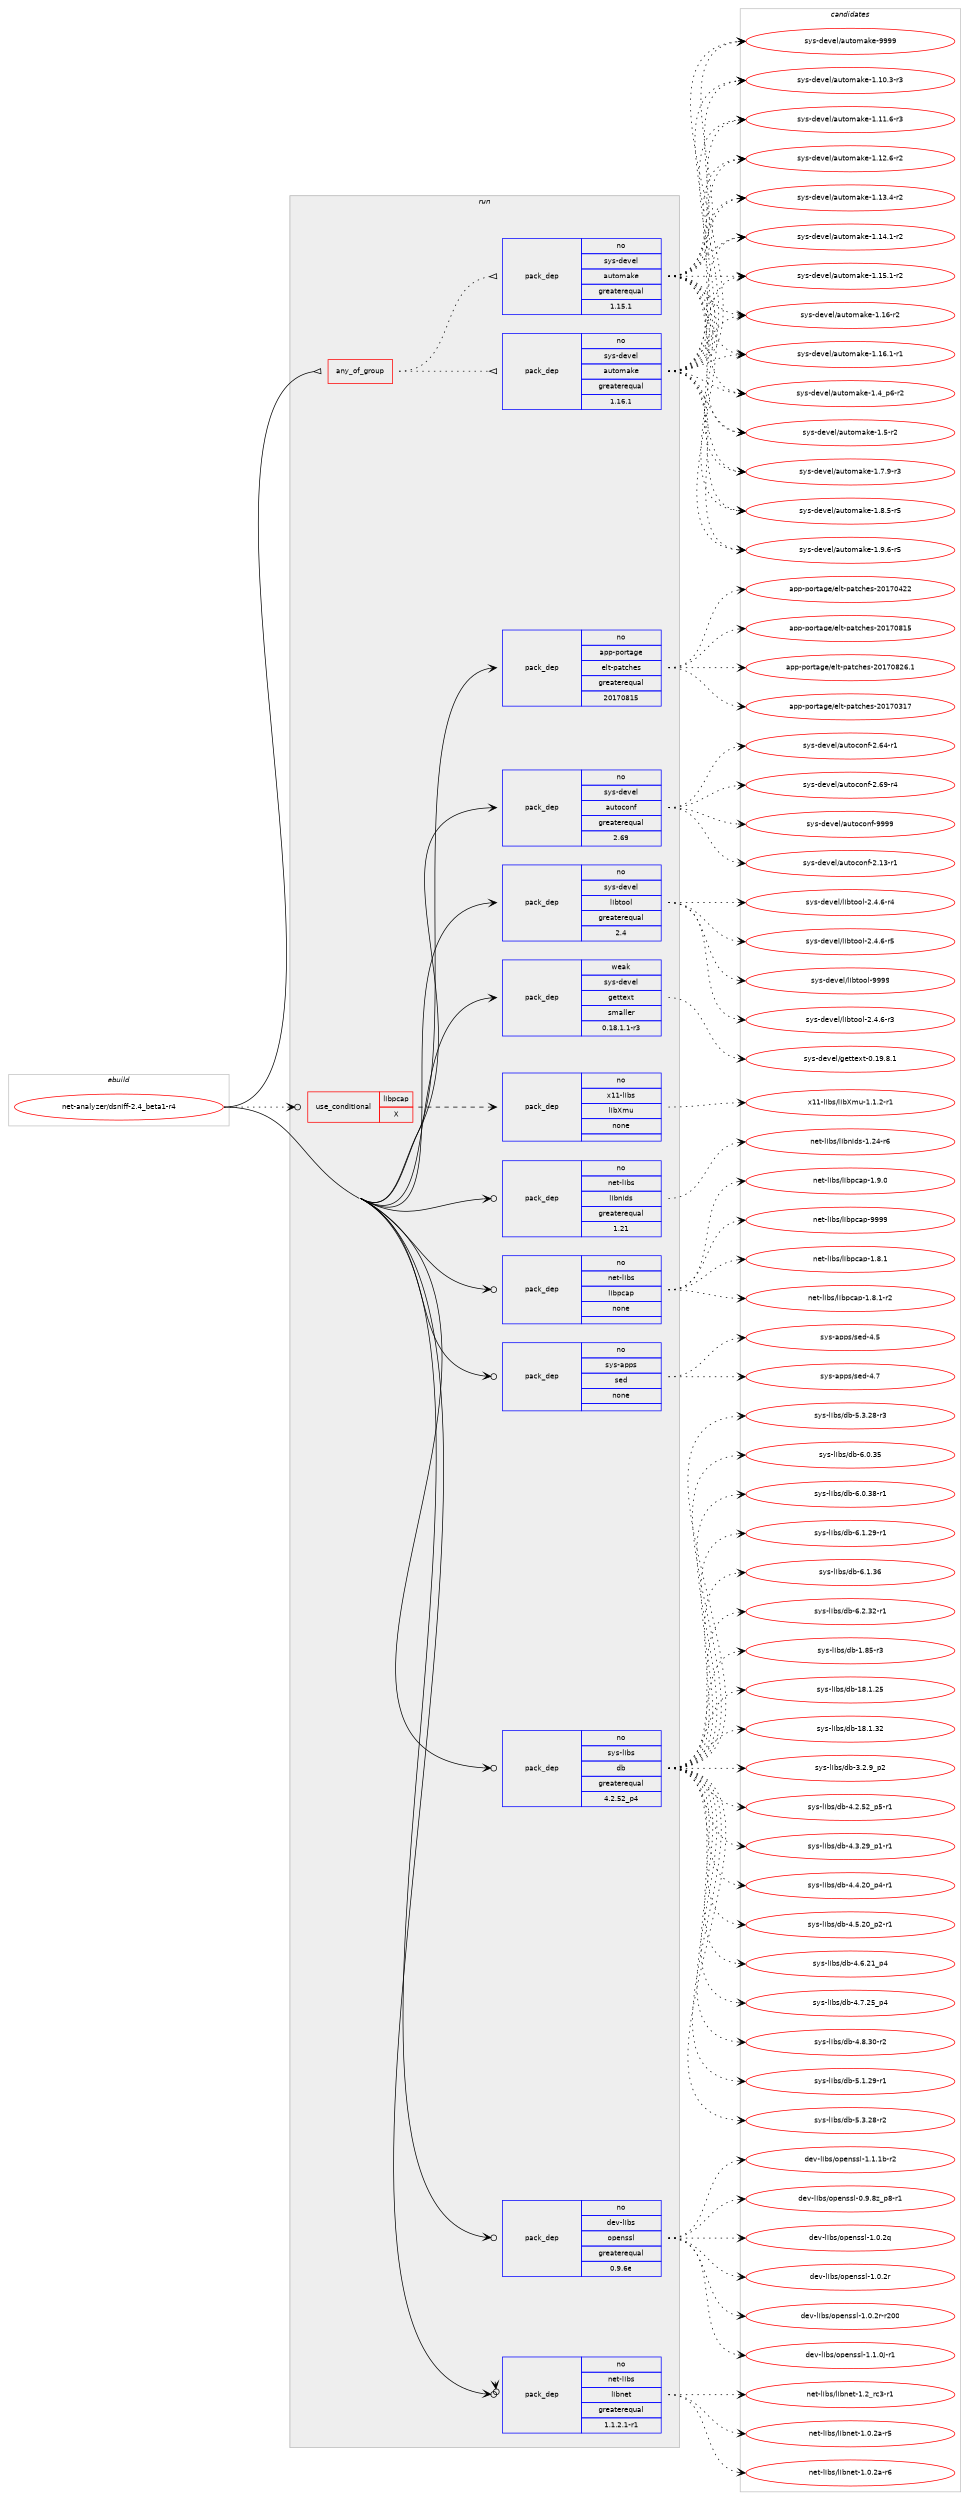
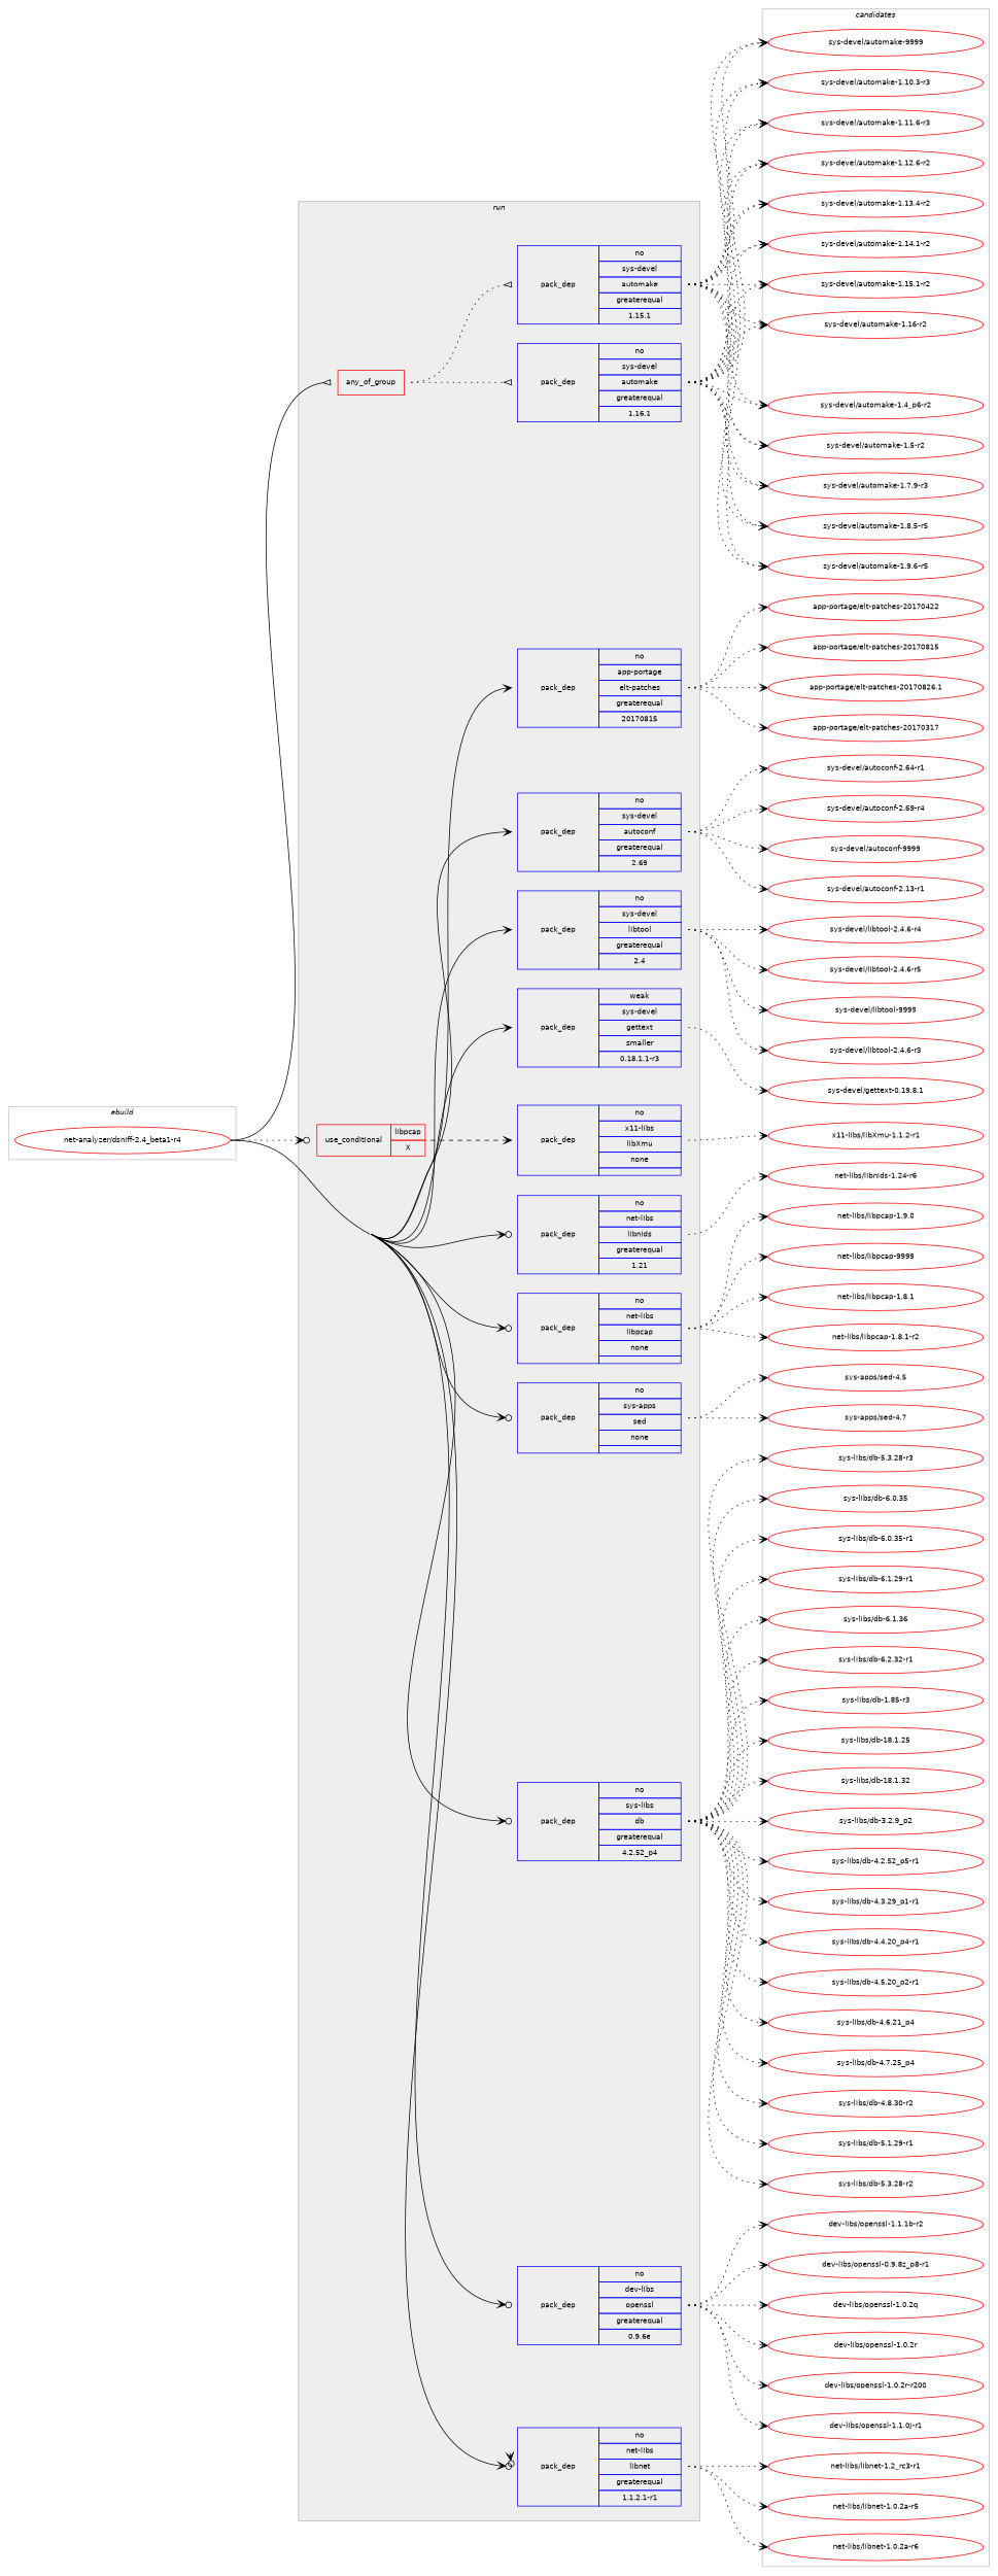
  digraph {
    compound=true
    concentrate=true
    fontname=Helvetica
    fontsize=10
    newrank=true
    rankdir=LR
    ranksep=1.5
    node [color=red fontname=Helvetica fontsize=10]
    edge [arrowhead=vee headport=w style=dotted tailport=e weight=100]
    n1 [label="net-analyzer/dsniff-2.4_beta1-r4" width=4]
    n2 [color=blue label=<<TABLE BORDER="0" CELLBORDER="1" CELLSPACING="0" CELLPADDING="4" WIDTH="220"><TR><TD ROWSPAN="6" CELLPADDING="30">pack_dep</TD></TR><TR><TD WIDTH="110">no</TD></TR><TR><TD>sys-devel</TD></TR><TR><TD>automake</TD></TR><TR><TD>greaterequal</TD></TR><TR><TD>1.16.1</TD></TR></TABLE>> shape=none]
    n3 [color=blue label=<<TABLE BORDER="0" CELLBORDER="1" CELLSPACING="0" CELLPADDING="4" WIDTH="220"><TR><TD ROWSPAN="6" CELLPADDING="30">pack_dep</TD></TR><TR><TD WIDTH="110">no</TD></TR><TR><TD>sys-devel</TD></TR><TR><TD>automake</TD></TR><TR><TD>greaterequal</TD></TR><TR><TD>1.15.1</TD></TR></TABLE>> shape=none]
    n4 [label=<<TABLE BORDER="0" CELLBORDER="1" CELLSPACING="0" CELLPADDING="4"><TR><TD CELLPADDING="10">any_of_group</TD></TR></TABLE>> shape=none]
    n5 [color=blue label=<<TABLE BORDER="0" CELLBORDER="1" CELLSPACING="0" CELLPADDING="4" WIDTH="220"><TR><TD ROWSPAN="6" CELLPADDING="30">pack_dep</TD></TR><TR><TD WIDTH="110">no</TD></TR><TR><TD>app-portage</TD></TR><TR><TD>elt-patches</TD></TR><TR><TD>greaterequal</TD></TR><TR><TD>20170815</TD></TR></TABLE>> shape=none]
    n6 [color=blue label=<<TABLE BORDER="0" CELLBORDER="1" CELLSPACING="0" CELLPADDING="4" WIDTH="220"><TR><TD ROWSPAN="6" CELLPADDING="30">pack_dep</TD></TR><TR><TD WIDTH="110">no</TD></TR><TR><TD>sys-devel</TD></TR><TR><TD>autoconf</TD></TR><TR><TD>greaterequal</TD></TR><TR><TD>2.69</TD></TR></TABLE>> shape=none]
    n7 [color=blue label=<<TABLE BORDER="0" CELLBORDER="1" CELLSPACING="0" CELLPADDING="4" WIDTH="220"><TR><TD ROWSPAN="6" CELLPADDING="30">pack_dep</TD></TR><TR><TD WIDTH="110">no</TD></TR><TR><TD>sys-devel</TD></TR><TR><TD>libtool</TD></TR><TR><TD>greaterequal</TD></TR><TR><TD>2.4</TD></TR></TABLE>> shape=none]
    n8 [color=blue label=<<TABLE BORDER="0" CELLBORDER="1" CELLSPACING="0" CELLPADDING="4" WIDTH="220"><TR><TD ROWSPAN="6" CELLPADDING="30">pack_dep</TD></TR><TR><TD WIDTH="110">weak</TD></TR><TR><TD>sys-devel</TD></TR><TR><TD>gettext</TD></TR><TR><TD>smaller</TD></TR><TR><TD>0.18.1.1-r3</TD></TR></TABLE>> shape=none]
    n9 [color=blue label=<<TABLE BORDER="0" CELLBORDER="1" CELLSPACING="0" CELLPADDING="4" WIDTH="220"><TR><TD ROWSPAN="6" CELLPADDING="30">pack_dep</TD></TR><TR><TD WIDTH="110">no</TD></TR><TR><TD>x11-libs</TD></TR><TR><TD>libXmu</TD></TR><TR><TD>none</TD></TR><TR><TD></TD></TR></TABLE>> shape=none]
    n10 [label=<<TABLE BORDER="0" CELLBORDER="1" CELLSPACING="0" CELLPADDING="4"><TR><TD ROWSPAN="3" CELLPADDING="10">use_conditional</TD></TR><TR><TD>libpcap</TD></TR><TR><TD>X</TD></TR></TABLE>> shape=none]
    n11 [color=blue label=<<TABLE BORDER="0" CELLBORDER="1" CELLSPACING="0" CELLPADDING="4" WIDTH="220"><TR><TD ROWSPAN="6" CELLPADDING="30">pack_dep</TD></TR><TR><TD WIDTH="110">no</TD></TR><TR><TD>dev-libs</TD></TR><TR><TD>openssl</TD></TR><TR><TD>greaterequal</TD></TR><TR><TD>0.9.6e</TD></TR></TABLE>> shape=none]
    n12 [color=blue label=<<TABLE BORDER="0" CELLBORDER="1" CELLSPACING="0" CELLPADDING="4" WIDTH="220"><TR><TD ROWSPAN="6" CELLPADDING="30">pack_dep</TD></TR><TR><TD WIDTH="110">no</TD></TR><TR><TD>net-libs</TD></TR><TR><TD>libnet</TD></TR><TR><TD>greaterequal</TD></TR><TR><TD>1.1.2.1-r1</TD></TR></TABLE>> shape=none]
    n13 [color=blue label=<<TABLE BORDER="0" CELLBORDER="1" CELLSPACING="0" CELLPADDING="4" WIDTH="220"><TR><TD ROWSPAN="6" CELLPADDING="30">pack_dep</TD></TR><TR><TD WIDTH="110">no</TD></TR><TR><TD>net-libs</TD></TR><TR><TD>libnids</TD></TR><TR><TD>greaterequal</TD></TR><TR><TD>1.21</TD></TR></TABLE>> shape=none]
    n14 [color=blue label=<<TABLE BORDER="0" CELLBORDER="1" CELLSPACING="0" CELLPADDING="4" WIDTH="220"><TR><TD ROWSPAN="6" CELLPADDING="30">pack_dep</TD></TR><TR><TD WIDTH="110">no</TD></TR><TR><TD>net-libs</TD></TR><TR><TD>libpcap</TD></TR><TR><TD>none</TD></TR><TR><TD></TD></TR></TABLE>> shape=none]
    n15 [color=blue label=<<TABLE BORDER="0" CELLBORDER="1" CELLSPACING="0" CELLPADDING="4" WIDTH="220"><TR><TD ROWSPAN="6" CELLPADDING="30">pack_dep</TD></TR><TR><TD WIDTH="110">no</TD></TR><TR><TD>sys-apps</TD></TR><TR><TD>sed</TD></TR><TR><TD>none</TD></TR><TR><TD></TD></TR></TABLE>> shape=none]
    n16 [color=blue label=<<TABLE BORDER="0" CELLBORDER="1" CELLSPACING="0" CELLPADDING="4" WIDTH="220"><TR><TD ROWSPAN="6" CELLPADDING="30">pack_dep</TD></TR><TR><TD WIDTH="110">no</TD></TR><TR><TD>sys-libs</TD></TR><TR><TD>db</TD></TR><TR><TD>greaterequal</TD></TR><TR><TD>4.2.52_p4</TD></TR></TABLE>> shape=none]
    n17 [label="sys-devel/automake-1.10.3-r3" width=4]
    n18 [label="sys-devel/automake-1.11.6-r3" width=4]
    n19 [label="sys-devel/automake-1.12.6-r2" width=4]
    n20 [label="sys-devel/automake-1.13.4-r2" width=4]
    n21 [label="sys-devel/automake-1.14.1-r2" width=4]
    n22 [label="sys-devel/automake-1.15.1-r2" width=4]
    n23 [label="sys-devel/automake-1.16-r2" width=4]
-   n24 [label="sys-devel/automake-1.16.1-r1" width=4]
    n25 [label="sys-devel/automake-1.4_p6-r2" width=4]
    n26 [label="sys-devel/automake-1.5-r2" width=4]
    n27 [label="sys-devel/automake-1.7.9-r3" width=4]
    n28 [label="sys-devel/automake-1.8.5-r5" width=4]
    n29 [label="sys-devel/automake-1.9.6-r5" width=4]
    n30 [label="sys-devel/automake-9999" width=4]
    n31 [label="sys-devel/libtool-2.4.6-r3" width=4]
    n32 [label="sys-devel/libtool-2.4.6-r4" width=4]
    n33 [label="sys-devel/libtool-2.4.6-r5" width=4]
    n34 [label="sys-devel/libtool-9999" width=4]
    n35 [label="app-portage/elt-patches-20170317" width=4]
    n36 [label="app-portage/elt-patches-20170422" width=4]
    n37 [label="app-portage/elt-patches-20170815" width=4]
    n38 [label="app-portage/elt-patches-20170826.1" width=4]
    n39 [label="sys-devel/autoconf-2.13-r1" width=4]
    n40 [label="sys-devel/autoconf-2.64-r1" width=4]
    n41 [label="sys-devel/autoconf-2.69-r4" width=4]
    n42 [label="sys-devel/autoconf-9999" width=4]
    n43 [label="sys-devel/gettext-0.19.8.1" width=4]
    n44 [label="x11-libs/libXmu-1.1.2-r1" width=4]
    n45 [label="dev-libs/openssl-0.9.8z_p8-r1" width=4]
    n46 [label="dev-libs/openssl-1.0.2q" width=4]
    n47 [label="dev-libs/openssl-1.0.2r" width=4]
    n48 [label="dev-libs/openssl-1.0.2r-r200" width=4]
    n49 [label="dev-libs/openssl-1.1.0j-r1" width=4]
    n50 [label="dev-libs/openssl-1.1.1b-r2" width=4]
    n51 [label="net-libs/libnet-1.0.2a-r5" width=4]
    n52 [label="net-libs/libnet-1.0.2a-r6" width=4]
    n53 [label="net-libs/libnet-1.2_rc3-r1" width=4]
    n54 [label="net-libs/libnids-1.24-r6" width=4]
    n55 [label="net-libs/libpcap-1.8.1" width=4]
    n56 [label="net-libs/libpcap-1.8.1-r2" width=4]
    n57 [label="net-libs/libpcap-1.9.0" width=4]
    n58 [label="net-libs/libpcap-9999" width=4]
    n59 [label="sys-apps/sed-4.5" width=4]
    n60 [label="sys-apps/sed-4.7" width=4]
    n61 [label="sys-libs/db-1.85-r3" width=4]
    n62 [label="sys-libs/db-18.1.25" width=4]
    n63 [label="sys-libs/db-18.1.32" width=4]
    n64 [label="sys-libs/db-3.2.9_p2" width=4]
    n65 [label="sys-libs/db-4.2.52_p5-r1" width=4]
    n66 [label="sys-libs/db-4.3.29_p1-r1" width=4]
    n67 [label="sys-libs/db-4.4.20_p4-r1" width=4]
    n68 [label="sys-libs/db-4.5.20_p2-r1" width=4]
    n69 [label="sys-libs/db-4.6.21_p4" width=4]
    n70 [label="sys-libs/db-4.7.25_p4" width=4]
    n71 [label="sys-libs/db-4.8.30-r2" width=4]
    n72 [label="sys-libs/db-5.1.29-r1" width=4]
    n73 [label="sys-libs/db-5.3.28-r2" width=4]
    n74 [label="sys-libs/db-5.3.28-r3" width=4]
    n75 [label="sys-libs/db-6.0.35" width=4]
-   n76 [label="sys-libs/db-6.0.38-r1" width=4]
+   n76 [label="sys-libs/db-6.0.35-r1" width=4]
    n77 [label="sys-libs/db-6.1.29-r1" width=4]
    n78 [label="sys-libs/db-6.1.36" width=4]
    n79 [label="sys-libs/db-6.2.32-r1" width=4]
    subgraph cluster_1 {
      color=gray
      label=<<i>ebuild</i>>
      rank=same
      n1
    }
    subgraph cluster_2 {
      color=gray
      label=<<i>dependencies</i>>
      subgraph cluster_3 {
        color=gray
        fillcolor="#eeeeee"
        label=<<i>compile</i>>
        style=filled
        subgraph sub_4 {
          color=gray
          fillcolor="#eeeeee"
          label=<<i>compile</i>>
          style=filled
          n4
          subgraph sub_5 {
            color=gray
            fillcolor="#eeeeee"
            label=<<i>compile</i>>
            style=filled
            n2
          }
          subgraph sub_6 {
            color=gray
            fillcolor="#eeeeee"
            label=<<i>compile</i>>
            style=filled
            n3
          }
        }
        subgraph sub_7 {
          color=gray
          fillcolor="#eeeeee"
          label=<<i>compile</i>>
          style=filled
          n5
        }
        subgraph sub_8 {
          color=gray
          fillcolor="#eeeeee"
          label=<<i>compile</i>>
          style=filled
          n6
        }
        subgraph sub_9 {
          color=gray
          fillcolor="#eeeeee"
          label=<<i>compile</i>>
          style=filled
          n7
        }
        subgraph sub_10 {
          color=gray
          fillcolor="#eeeeee"
          label=<<i>compile</i>>
          style=filled
          n8
        }
      }
      subgraph cluster_11 {
        color=gray
        fillcolor="#eeeeee"
        label=<<i>compile and run</i>>
        style=filled
        subgraph sub_12 {
          color=gray
          fillcolor="#eeeeee"
          label=<<i>compile and run</i>>
          style=filled
          n10
          subgraph sub_13 {
            color=gray
            fillcolor="#eeeeee"
            label=<<i>compile and run</i>>
            style=filled
            n9
          }
        }
        subgraph sub_14 {
          color=gray
          fillcolor="#eeeeee"
          label=<<i>compile and run</i>>
          style=filled
          n11
        }
        subgraph sub_15 {
          color=gray
          fillcolor="#eeeeee"
          label=<<i>compile and run</i>>
          style=filled
          n12
        }
        subgraph sub_16 {
          color=gray
          fillcolor="#eeeeee"
          label=<<i>compile and run</i>>
          style=filled
          n13
        }
        subgraph sub_17 {
          color=gray
          fillcolor="#eeeeee"
          label=<<i>compile and run</i>>
          style=filled
          n14
        }
        subgraph sub_18 {
          color=gray
          fillcolor="#eeeeee"
          label=<<i>compile and run</i>>
          style=filled
          n15
        }
        subgraph sub_19 {
          color=gray
          fillcolor="#eeeeee"
          label=<<i>compile and run</i>>
          style=filled
          n16
        }
      }
      subgraph cluster_20 {
        color=gray
        fillcolor="#eeeeee"
        label=<<i>run</i>>
        style=filled
      }
    }
    subgraph cluster_21 {
      color=gray
      label=<<i>candidates</i>>
      rank=same
      subgraph sub_22 {
        color=black
        label=<<i>candidates</i>>
        nodesep=1
        rank=same
        n17
        n18
        n19
        n20
        n21
        n22
        n23
-       n24
        n25
        n26
        n27
        n28
        n29
        n30
      }
      subgraph sub_23 {
        color=black
        label=<<i>candidates</i>>
        nodesep=1
        rank=same
        n17
        n18
        n19
        n20
        n21
        n22
        n23
-       n24
        n25
        n26
        n27
        n28
        n29
        n30
      }
      subgraph sub_24 {
        color=black
        label=<<i>candidates</i>>
        nodesep=1
        rank=same
        n31
        n32
        n33
        n34
      }
      subgraph sub_25 {
        color=black
        label=<<i>candidates</i>>
        nodesep=1
        rank=same
        n35
        n36
        n37
        n38
      }
      subgraph sub_26 {
        color=black
        label=<<i>candidates</i>>
        nodesep=1
        rank=same
        n39
        n40
        n41
        n42
      }
      subgraph sub_27 {
        color=black
        label=<<i>candidates</i>>
        nodesep=1
        rank=same
        n43
      }
      subgraph sub_28 {
        color=black
        label=<<i>candidates</i>>
        nodesep=1
        rank=same
        n44
      }
      subgraph sub_29 {
        color=black
        label=<<i>candidates</i>>
        nodesep=1
        rank=same
        n45
        n46
        n47
        n48
        n49
        n50
      }
      subgraph sub_30 {
        color=black
        label=<<i>candidates</i>>
        nodesep=1
        rank=same
        n51
        n52
        n53
      }
      subgraph sub_31 {
        color=black
        label=<<i>candidates</i>>
        nodesep=1
        rank=same
        n54
      }
      subgraph sub_32 {
        color=black
        label=<<i>candidates</i>>
        nodesep=1
        rank=same
        n55
        n56
        n57
        n58
      }
      subgraph sub_33 {
        color=black
        label=<<i>candidates</i>>
        nodesep=1
        rank=same
        n59
        n60
      }
      subgraph sub_34 {
        color=black
        label=<<i>candidates</i>>
        nodesep=1
        rank=same
        n61
        n62
        n63
        n64
        n65
        n66
        n67
        n68
        n69
        n70
        n71
        n72
        n73
        n74
        n75
        n76
        n77
        n78
        n79
      }
    }
    n1 -> n4 [arrowhead=oinv style=solid weight=20]
    n1 -> n5 [style=solid weight=20]
    n1 -> n6 [style=solid weight=20]
    n1 -> n7 [style=solid weight=20]
    n1 -> n8 [style=solid weight=20]
    n1 -> n10 [arrowhead=odotvee weight=20]
    n1 -> n11 [arrowhead=odotvee style=solid weight=20]
    n1 -> n12 [arrowhead=odotvee style=solid weight=20]
    n1 -> n13 [arrowhead=odotvee style=solid weight=20]
    n1 -> n14 [arrowhead=odotvee style=solid weight=20]
    n1 -> n15 [arrowhead=odotvee style=solid weight=20]
    n1 -> n16 [arrowhead=odotvee style=solid weight=20]
    n2 -> n17
    n2 -> n18
    n2 -> n19
    n2 -> n20
    n2 -> n21
    n2 -> n22
    n2 -> n23
-   n2 -> n24
    n2 -> n25
    n2 -> n26
    n2 -> n27
    n2 -> n28
    n2 -> n29
    n2 -> n30
    n3 -> n17
    n3 -> n18
    n3 -> n19
    n3 -> n20
    n3 -> n21
    n3 -> n22
    n3 -> n23
-   n3 -> n24
    n3 -> n25
    n3 -> n26
    n3 -> n27
    n3 -> n28
    n3 -> n29
    n3 -> n30
    n4 -> n2 [arrowhead=oinv weight=20]
    n4 -> n3 [arrowhead=oinv weight=20]
    n5 -> n35
    n5 -> n36
    n5 -> n37
    n5 -> n38
    n6 -> n39
    n6 -> n40
    n6 -> n41
    n6 -> n42
    n7 -> n31
    n7 -> n32
    n7 -> n33
    n7 -> n34
    n8 -> n43
    n9 -> n44
    n10 -> n9 [style=dashed weight=20]
    n11 -> n45
    n11 -> n46
    n11 -> n47
    n11 -> n48
    n11 -> n49
    n11 -> n50
    n12 -> n51
    n12 -> n52
    n12 -> n53
    n13 -> n54
    n14 -> n55
    n14 -> n56
    n14 -> n57
    n14 -> n58
    n15 -> n59
    n15 -> n60
    n16 -> n61
    n16 -> n62
    n16 -> n63
    n16 -> n64
    n16 -> n65
    n16 -> n66
    n16 -> n67
    n16 -> n68
    n16 -> n69
    n16 -> n70
    n16 -> n71
    n16 -> n72
    n16 -> n73
    n16 -> n74
    n16 -> n75
    n16 -> n76
    n16 -> n77
    n16 -> n78
    n16 -> n79
  }
